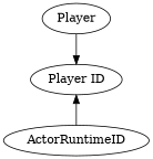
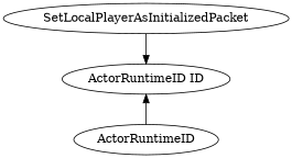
  digraph {
    rankdir=TB
    n1 [label=ActorRuntimeID]
-   n2 [label="Player ID"]
-   n3 [label=Player]
+   n2 [label="ActorRuntimeID ID"]
+   n3 [label=SetLocalPlayerAsInitializedPacket]
    subgraph sub_1 {
      rank=max
      n1
    }
    n1 -> n2
    n3 -> n2
  }
